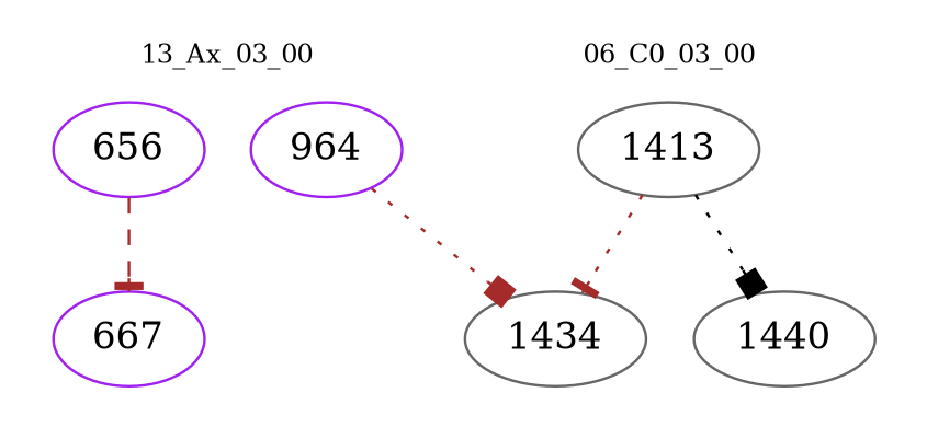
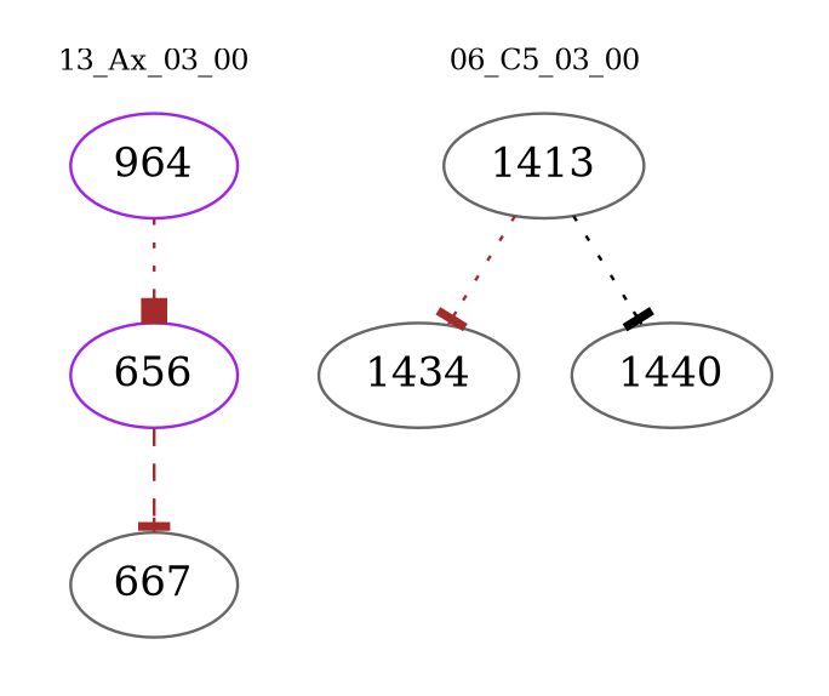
  digraph {
    node [color=purple]
    edge [arrowhead=box color=brown style=dotted]
    n1 [label=964]
    n2 [label=656]
-   n3 [label=667]
+   n3 [color=gray40 label=667]
    n4 [color=gray40 label=1434]
    n5 [color=gray40 label=1413]
    n6 [color=gray40 label=1440]
    subgraph cluster_1 {
      color=white
      fontsize=10
      label="13_Ax_03_00"
      n1
      n2
      n3
    }
    subgraph cluster_2 {
      color=white
      fontsize=10
-     label="06_C0_03_00"
+     label="06_C5_03_00"
      n4
      n5
      n6
    }
-   n1 -> n4
+   n1 -> n2
    n2 -> n3 [arrowhead=tee style=dashed]
    n5 -> n4 [arrowhead=tee]
-   n5 -> n6 [color=black]
+   n5 -> n6 [arrowhead=tee color=black]
  }
